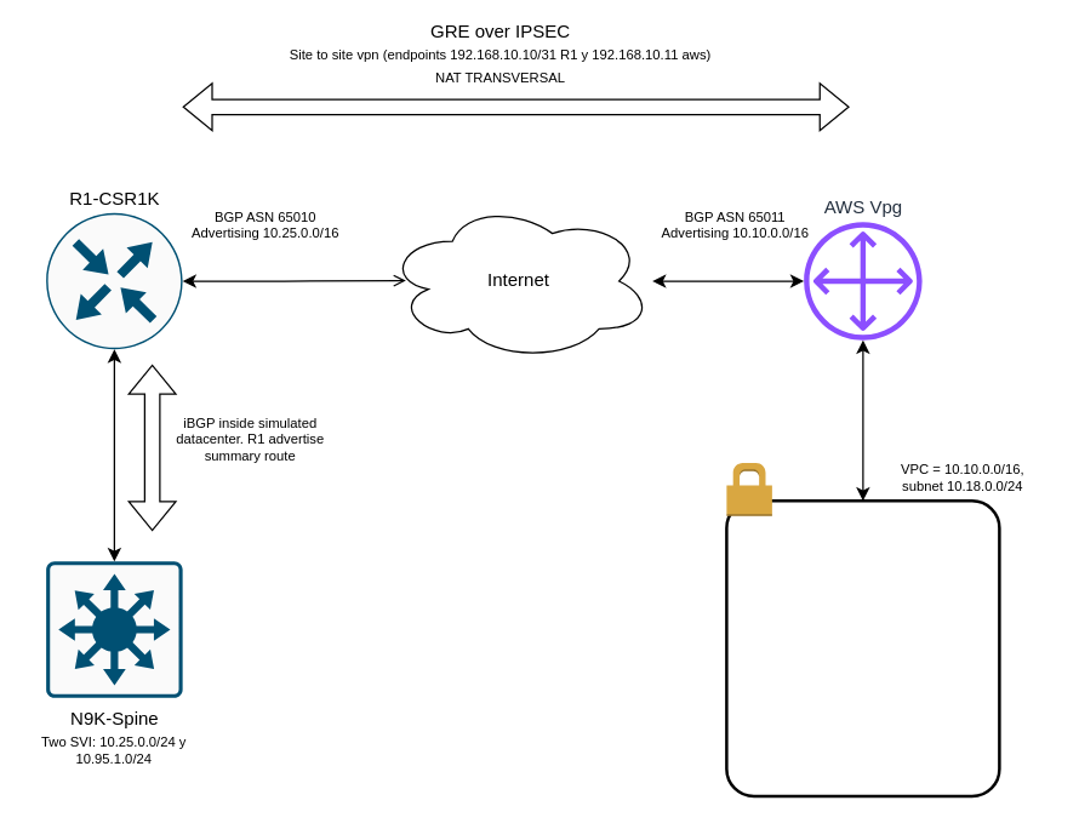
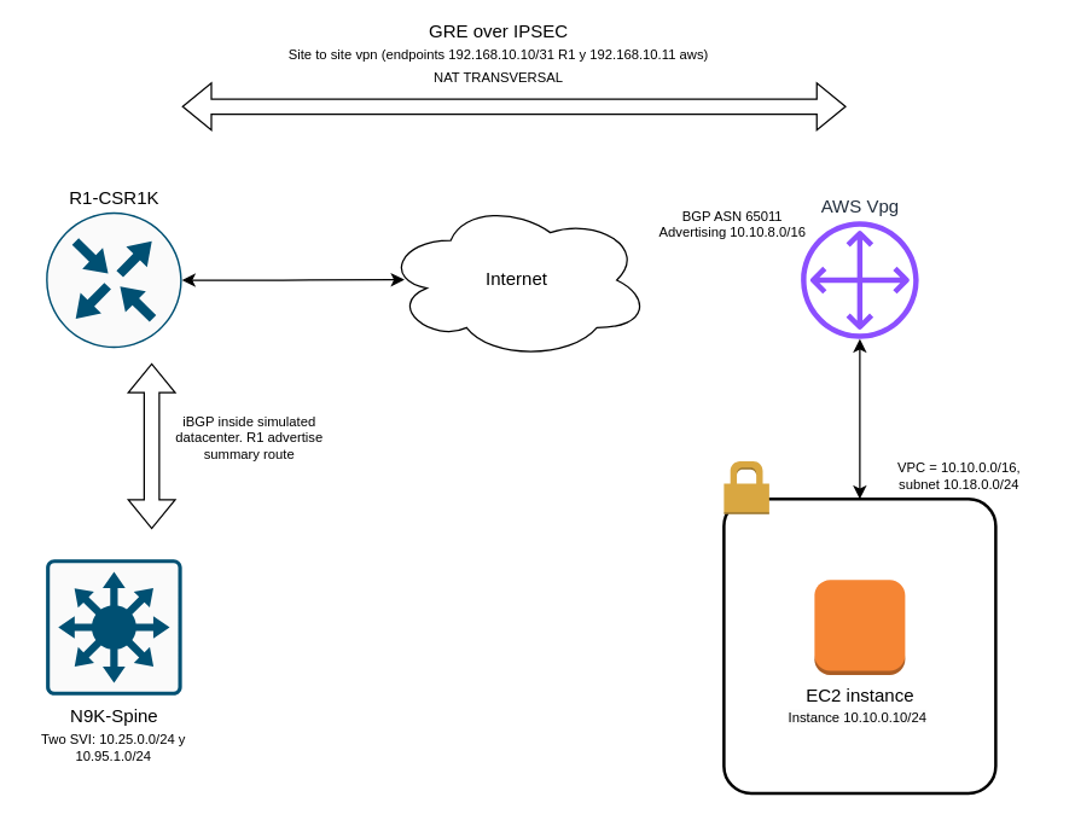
  <mxCell id="0" />
  <mxCell id="1" parent="0" />
  <mxCell id="2" value="N9K-Spine" style="sketch=0;points=[[0.015,0.015,0],[0.985,0.015,0],[0.985,0.985,0],[0.015,0.985,0],[0.25,0,0],[0.5,0,0],[0.75,0,0],[1,0.25,0],[1,0.5,0],[1,0.75,0],[0.75,1,0],[0.5,1,0],[0.25,1,0],[0,0.75,0],[0,0.5,0],[0,0.25,0]];verticalLabelPosition=bottom;html=1;verticalAlign=top;aspect=fixed;align=center;pointerEvents=1;shape=mxgraph.cisco19.rect;prIcon=l3_switch;fillColor=#FAFAFA;strokeColor=#005073;" vertex="1" parent="1"><mxGeometry x="30" y="370" width="90" height="90" as="geometry" /></mxCell>
  <mxCell id="3" value="R1-CSR1K" style="sketch=0;points=[[0.5,0,0],[1,0.5,0],[0.5,1,0],[0,0.5,0],[0.145,0.145,0],[0.856,0.145,0],[0.855,0.856,0],[0.145,0.855,0]];verticalLabelPosition=top;html=1;verticalAlign=bottom;aspect=fixed;align=center;pointerEvents=1;shape=mxgraph.cisco19.rect;prIcon=router;fillColor=#FAFAFA;strokeColor=#005073;labelPosition=center;" vertex="1" parent="1"><mxGeometry x="30" y="140" width="90" height="90" as="geometry" /></mxCell>
- <mxCell id="4" style="edgeStyle=orthogonalEdgeStyle;rounded=0;orthogonalLoop=1;jettySize=auto;html=1;entryX=0.5;entryY=0;entryDx=0;entryDy=0;entryPerimeter=0;startArrow=classic;startFill=1;" edge="1" parent="1" source="3" target="2"><mxGeometry relative="1" as="geometry" /></mxCell>
- <mxCell id="5" style="edgeStyle=orthogonalEdgeStyle;rounded=0;orthogonalLoop=1;jettySize=auto;html=1;startArrow=classic;startFill=1;" edge="1" parent="1" source="6" target="9"><mxGeometry relative="1" as="geometry" /></mxCell>
  <mxCell id="6" value="Internet" style="ellipse;shape=cloud;whiteSpace=wrap;html=1;" vertex="1" parent="1"><mxGeometry x="254" y="132.5" width="176" height="105" as="geometry" /></mxCell>
- <mxCell id="7" style="edgeStyle=orthogonalEdgeStyle;rounded=0;orthogonalLoop=1;jettySize=auto;html=1;entryX=0.076;entryY=0.497;entryDx=0;entryDy=0;entryPerimeter=0;startArrow=classic;startFill=1;endArrow=open;" edge="1" parent="1" source="3" target="6"><mxGeometry relative="1" as="geometry" /></mxCell>
+ <mxCell id="7" style="edgeStyle=orthogonalEdgeStyle;rounded=0;orthogonalLoop=1;jettySize=auto;html=1;entryX=0.076;entryY=0.497;entryDx=0;entryDy=0;entryPerimeter=0;startArrow=classic;startFill=1;" edge="1" parent="1" source="3" target="6"><mxGeometry relative="1" as="geometry" /></mxCell>
  <mxCell id="8" style="edgeStyle=orthogonalEdgeStyle;rounded=0;orthogonalLoop=1;jettySize=auto;html=1;entryX=0.5;entryY=0;entryDx=0;entryDy=0;startArrow=classic;startFill=1;" edge="1" parent="1" source="9" target="11"><mxGeometry relative="1" as="geometry"><mxPoint x="569" y="300" as="targetPoint" /></mxGeometry></mxCell>
  <mxCell id="9" value="AWS Vpg" style="sketch=0;outlineConnect=0;fontColor=#232F3E;gradientColor=none;fillColor=#8C4FFF;strokeColor=none;dashed=0;verticalLabelPosition=top;verticalAlign=bottom;align=center;html=1;fontSize=12;fontStyle=0;aspect=fixed;pointerEvents=1;shape=mxgraph.aws4.customer_gateway;labelPosition=center;" vertex="1" parent="1"><mxGeometry x="530" y="146" width="78" height="78" as="geometry" /></mxCell>
+ <mxCell id="10" value="EC2 instance" style="outlineConnect=0;dashed=0;verticalLabelPosition=bottom;verticalAlign=top;align=center;html=1;shape=mxgraph.aws3.instance;fillColor=#F58534;gradientColor=none;" vertex="1" parent="1"><mxGeometry x="539" y="383.5" width="60" height="63" as="geometry" /></mxCell>
  <mxCell id="11" value="" style="rounded=1;arcSize=10;dashed=0;fillColor=none;gradientColor=none;strokeWidth=2;" vertex="1" parent="1"><mxGeometry x="479" y="330" width="180" height="195" as="geometry" /></mxCell>
  <mxCell id="12" value="" style="dashed=0;html=1;shape=mxgraph.aws3.permissions;fillColor=#D9A741;gradientColor=none;dashed=0;" vertex="1" parent="1"><mxGeometry x="479" y="305" width="30" height="35" as="geometry" /></mxCell>
  <mxCell id="13" value="" style="shape=flexArrow;endArrow=classic;startArrow=classic;html=1;rounded=0;" edge="1" parent="1"><mxGeometry width="100" height="100" relative="1" as="geometry"><mxPoint x="120" y="70" as="sourcePoint" /><mxPoint x="560" y="70" as="targetPoint" /></mxGeometry></mxCell>
  <mxCell id="14" value="GRE over IPSEC&lt;div&gt;&lt;font style=&quot;font-size: 9px;&quot;&gt;Site to site vpn (endpoints 192.168.10.10/31 R1 y 192.168.10.11 aws)&lt;/font&gt;&lt;/div&gt;&lt;div&gt;&lt;font style=&quot;font-size: 9px;&quot;&gt;NAT TRANSVERSAL&lt;/font&gt;&lt;/div&gt;" style="text;html=1;align=center;verticalAlign=middle;whiteSpace=wrap;rounded=0;" vertex="1" parent="1"><mxGeometry x="160" y="20" width="340" height="30" as="geometry" /></mxCell>
- <mxCell id="15" value="BGP ASN 65010 Advertising 10.25.0.0/16" style="text;html=1;align=center;verticalAlign=middle;whiteSpace=wrap;rounded=0;fontSize=9;" vertex="1" parent="1"><mxGeometry x="120" y="132.5" width="110" height="30" as="geometry" /></mxCell>
- <mxCell id="16" value="BGP ASN 65011 Advertising 10.10.0.0/16" style="text;html=1;align=center;verticalAlign=middle;whiteSpace=wrap;rounded=0;fontSize=9;" vertex="1" parent="1"><mxGeometry x="430" y="132.5" width="110" height="30" as="geometry" /></mxCell>
+ <mxCell id="16" value="BGP ASN 65011 Advertising 10.10.8.0/16" style="text;html=1;align=center;verticalAlign=middle;whiteSpace=wrap;rounded=0;fontSize=9;" vertex="1" parent="1"><mxGeometry x="430" y="132.5" width="110" height="30" as="geometry" /></mxCell>
  <mxCell id="17" value="VPC = 10.10.0.0/16, subnet 10.18.0.0/24" style="text;html=1;align=center;verticalAlign=middle;whiteSpace=wrap;rounded=0;fontSize=9;" vertex="1" parent="1"><mxGeometry x="580" y="300" width="110" height="30" as="geometry" /></mxCell>
+ <mxCell id="18" value="&lt;span style=&quot;color: rgb(0, 0, 0); font-family: Helvetica; font-size: 9px; font-style: normal; font-variant-ligatures: normal; font-variant-caps: normal; font-weight: 400; letter-spacing: normal; orphans: 2; text-align: center; text-indent: 0px; text-transform: none; widows: 2; word-spacing: 0px; -webkit-text-stroke-width: 0px; white-space: normal; background-color: rgb(251, 251, 251); text-decoration-thickness: initial; text-decoration-style: initial; text-decoration-color: initial; display: inline !important; float: none;&quot;&gt;Instance 10.10.0.10/24&lt;/span&gt;" style="text;whiteSpace=wrap;html=1;" vertex="1" parent="1"><mxGeometry x="520" y="460" width="131" height="20" as="geometry" /></mxCell>
  <mxCell id="19" value="Two SVI: 10.25.0.0/24 y 10.95.1.0/24" style="text;html=1;align=center;verticalAlign=middle;whiteSpace=wrap;rounded=0;fontSize=9;" vertex="1" parent="1"><mxGeometry x="20" y="480" width="110" height="30" as="geometry" /></mxCell>
  <mxCell id="20" value="" style="shape=flexArrow;endArrow=classic;startArrow=classic;html=1;rounded=0;" edge="1" parent="1"><mxGeometry width="100" height="100" relative="1" as="geometry"><mxPoint x="100" y="350" as="sourcePoint" /><mxPoint x="100" y="240" as="targetPoint" /></mxGeometry></mxCell>
  <mxCell id="21" value="iBGP inside simulated datacenter. R1 advertise summary route" style="text;html=1;align=center;verticalAlign=middle;whiteSpace=wrap;rounded=0;fontSize=9;" vertex="1" parent="1"><mxGeometry x="110" y="275" width="110" height="30" as="geometry" /></mxCell>
